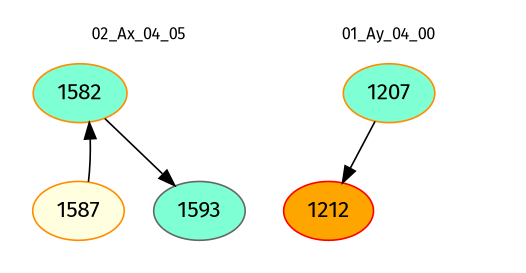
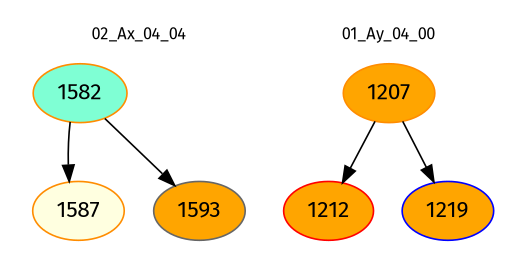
  digraph {
    fontname="Fira Sans"
    node [color=darkorange fillcolor=aquamarine fontname="Fira Sans" style=filled]
    edge [color=black fontname="Fira Sans"]
    n1 [label=1582]
    n2 [fillcolor=lightyellow label=1587]
-   n3 [color=gray40 label=1593]
-   n4 [label=1207]
+   n3 [color=gray40 fillcolor=orange label=1593]
+   n4 [fillcolor=orange label=1207]
    n5 [color=red fillcolor=orange label=1212]
+   n6 [color=blue fillcolor=orange label=1219]
    subgraph cluster_1 {
      color=white
      fontsize=10
-     label="02_Ax_04_05"
+     label="02_Ax_04_04"
      n1
      n2
      n3
    }
    subgraph cluster_2 {
      color=white
      fontsize=10
      label="01_Ay_04_00"
      n4
      n5
+     n6
    }
-   n2 -> n1
+   n1 -> n2
    n1 -> n3
    n4 -> n5
+   n4 -> n6
  }
